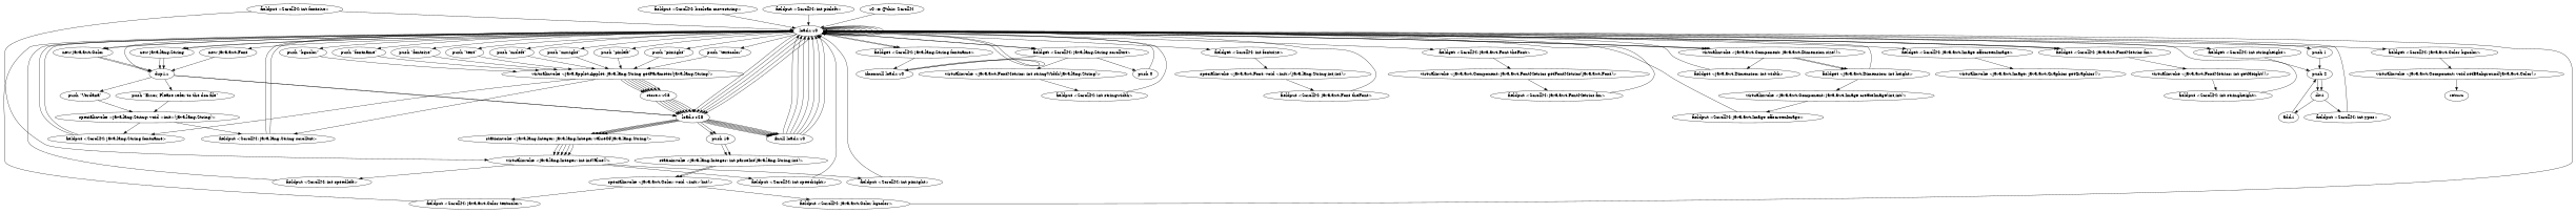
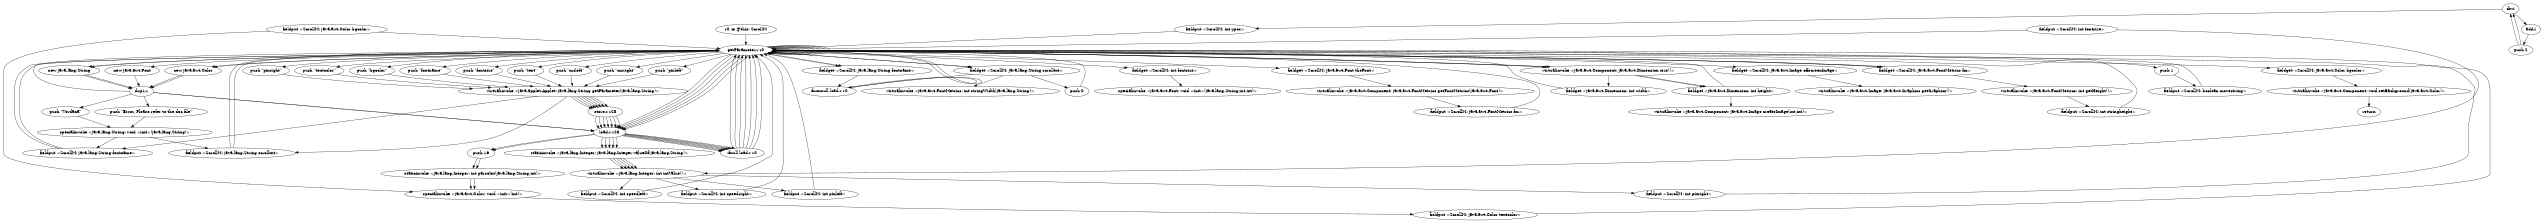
  digraph {
    "r0 := @this: ScrollM"
-   "load.r r0"
+   "load.r r0" [label="getParameter.r r0"]
    "push \"fontname\""
    "fieldget <ScrollM: java.lang.String fontname>"
    "new java.lang.String"
    "push \"fontsize\""
    "load.r r28"
    "new java.awt.Font"
    "fieldget <ScrollM: int fontsize>"
    "fieldget <ScrollM: java.awt.Font theFont>"
    "virtualinvoke <java.awt.Component: java.awt.Dimension size()>"
    "fieldget <ScrollM: java.awt.Image offscreenImage>"
    "push \"text\""
    "fieldget <ScrollM: java.lang.String scrolltxt>"
    "fieldget <ScrollM: java.awt.FontMetrics fm>"
-   "fieldget <ScrollM: int stringheight>"
    "push 1"
    "push \"msleft\""
    "push \"msright\""
    "push \"pixleft\""
    "push \"pixright\""
    "push \"textcolor\""
    "new java.awt.Color"
    "push \"bgcolor\""
    "fieldget <ScrollM: java.awt.Color bgcolor>"
    "virtualinvoke <java.applet.Applet: java.lang.String getParameter(java.lang.String)>"
    "ifnonnull load.r r0"
    "dup1.r"
    "ifnull load.r r0"
    "staticinvoke <java.lang.Integer: java.lang.Integer valueOf(java.lang.String)>"
    "push 16"
    "specialinvoke <java.awt.Font: void <init>(java.lang.String,int,int)>"
    "virtualinvoke <java.awt.Component: java.awt.FontMetrics getFontMetrics(java.awt.Font)>"
    "fieldget <java.awt.Dimension: int width>"
    "fieldget <java.awt.Dimension: int height>"
    "virtualinvoke <java.awt.Image: java.awt.Graphics getGraphics()>"
    "push 0"
    "virtualinvoke <java.awt.FontMetrics: int stringWidth(java.lang.String)>"
    "virtualinvoke <java.awt.FontMetrics: int getHeight()>"
    "push 2"
    "fieldput <ScrollM: boolean movestring>"
    "virtualinvoke <java.awt.Component: void setBackground(java.awt.Color)>"
    "fieldput <ScrollM: java.lang.String fontname>"
    "store.r r28"
    "fieldput <ScrollM: java.lang.String scrolltxt>"
    "push \"Verdana\""
    "push \"Error, Please refer to the doc file\""
    "specialinvoke <java.lang.String: void <init>(java.lang.String)>"
    "virtualinvoke <java.lang.Integer: int intValue()>"
    "staticinvoke <java.lang.Integer: int parseInt(java.lang.String,int)>"
    "fieldput <ScrollM: int speedleft>"
    "fieldput <ScrollM: int speedright>"
    "fieldput <ScrollM: int pixleft>"
    "fieldput <ScrollM: int pixright>"
    "fieldput <ScrollM: int fontsize>"
-   "fieldput <ScrollM: java.awt.Font theFont>"
    "fieldput <ScrollM: java.awt.FontMetrics fm>"
    "virtualinvoke <java.awt.Component: java.awt.Image createImage(int,int)>"
-   "fieldput <ScrollM: java.awt.Image offscreenImage>"
-   "fieldput <ScrollM: int stringwidth>"
    "fieldput <ScrollM: int stringheight>"
    "div.i"
    "add.i"
    "fieldput <ScrollM: int ypos>"
    "specialinvoke <java.awt.Color: void <init>(int)>"
    "fieldput <ScrollM: java.awt.Color textcolor>"
    "fieldput <ScrollM: java.awt.Color bgcolor>"
    return
    "r0 := @this: ScrollM" -> "load.r r0"
    "load.r r0" -> "load.r r0"
    "load.r r0" -> "load.r r0"
    "load.r r0" -> "load.r r0"
    "load.r r0" -> "load.r r0"
    "load.r r0" -> "load.r r0"
    "load.r r0" -> "load.r r0"
    "load.r r0" -> "load.r r0"
    "load.r r0" -> "load.r r0"
    "load.r r0" -> "load.r r0"
    "load.r r0" -> "load.r r0"
    "load.r r0" -> "load.r r0"
    "load.r r0" -> "push \"fontname\""
    "load.r r0" -> "fieldget <ScrollM: java.lang.String fontname>"
    "load.r r0" -> "fieldget <ScrollM: java.lang.String fontname>"
    "load.r r0" -> "new java.lang.String"
    "load.r r0" -> "new java.lang.String"
    "load.r r0" -> "push \"fontsize\""
    "load.r r0" -> "load.r r28"
    "load.r r0" -> "load.r r28"
    "load.r r0" -> "load.r r28"
    "load.r r0" -> "load.r r28"
    "load.r r0" -> "load.r r28"
    "load.r r0" -> "new java.awt.Font"
    "load.r r0" -> "fieldget <ScrollM: int fontsize>"
    "load.r r0" -> "fieldget <ScrollM: java.awt.Font theFont>"
    "load.r r0" -> "virtualinvoke <java.awt.Component: java.awt.Dimension size()>"
    "load.r r0" -> "virtualinvoke <java.awt.Component: java.awt.Dimension size()>"
    "load.r r0" -> "virtualinvoke <java.awt.Component: java.awt.Dimension size()>"
    "load.r r0" -> "fieldget <ScrollM: java.awt.Image offscreenImage>"
    "load.r r0" -> "push \"text\""
    "load.r r0" -> "fieldget <ScrollM: java.lang.String scrolltxt>"
    "load.r r0" -> "fieldget <ScrollM: java.lang.String scrolltxt>"
    "load.r r0" -> "fieldget <ScrollM: java.awt.FontMetrics fm>"
    "load.r r0" -> "fieldget <ScrollM: java.awt.FontMetrics fm>"
-   "load.r r0" -> "fieldget <ScrollM: int stringheight>"
    "load.r r0" -> "push 1"
    "load.r r0" -> "push \"msleft\""
    "load.r r0" -> "push \"msright\""
    "load.r r0" -> "push \"pixleft\""
    "load.r r0" -> "push \"pixright\""
    "load.r r0" -> "push \"textcolor\""
    "load.r r0" -> "new java.awt.Color"
    "load.r r0" -> "new java.awt.Color"
    "load.r r0" -> "push \"bgcolor\""
    "load.r r0" -> "fieldget <ScrollM: java.awt.Color bgcolor>"
    "push \"fontname\"" -> "virtualinvoke <java.applet.Applet: java.lang.String getParameter(java.lang.String)>"
    "fieldget <ScrollM: java.lang.String fontname>" -> "ifnonnull load.r r0"
    "new java.lang.String" -> "dup1.r"
    "new java.lang.String" -> "dup1.r"
    "push \"fontsize\"" -> "virtualinvoke <java.applet.Applet: java.lang.String getParameter(java.lang.String)>"
    "load.r r28" -> "ifnull load.r r0"
    "load.r r28" -> "ifnull load.r r0"
    "load.r r28" -> "ifnull load.r r0"
    "load.r r28" -> "ifnull load.r r0"
    "load.r r28" -> "ifnull load.r r0"
    "load.r r28" -> "ifnull load.r r0"
    "load.r r28" -> "ifnull load.r r0"
    "load.r r28" -> "staticinvoke <java.lang.Integer: java.lang.Integer valueOf(java.lang.String)>"
    "load.r r28" -> "staticinvoke <java.lang.Integer: java.lang.Integer valueOf(java.lang.String)>"
    "load.r r28" -> "staticinvoke <java.lang.Integer: java.lang.Integer valueOf(java.lang.String)>"
    "load.r r28" -> "staticinvoke <java.lang.Integer: java.lang.Integer valueOf(java.lang.String)>"
    "load.r r28" -> "staticinvoke <java.lang.Integer: java.lang.Integer valueOf(java.lang.String)>"
    "load.r r28" -> "push 16"
    "load.r r28" -> "push 16"
    "new java.awt.Font" -> "dup1.r"
    "fieldget <ScrollM: int fontsize>" -> "specialinvoke <java.awt.Font: void <init>(java.lang.String,int,int)>"
    "fieldget <ScrollM: java.awt.Font theFont>" -> "virtualinvoke <java.awt.Component: java.awt.FontMetrics getFontMetrics(java.awt.Font)>"
    "virtualinvoke <java.awt.Component: java.awt.Dimension size()>" -> "fieldget <java.awt.Dimension: int width>"
    "virtualinvoke <java.awt.Component: java.awt.Dimension size()>" -> "fieldget <java.awt.Dimension: int height>"
    "virtualinvoke <java.awt.Component: java.awt.Dimension size()>" -> "fieldget <java.awt.Dimension: int height>"
    "fieldget <ScrollM: java.awt.Image offscreenImage>" -> "virtualinvoke <java.awt.Image: java.awt.Graphics getGraphics()>"
    "push \"text\"" -> "virtualinvoke <java.applet.Applet: java.lang.String getParameter(java.lang.String)>"
    "fieldget <ScrollM: java.lang.String scrolltxt>" -> "ifnonnull load.r r0"
    "fieldget <ScrollM: java.lang.String scrolltxt>" -> "push 0"
    "fieldget <ScrollM: java.lang.String scrolltxt>" -> "virtualinvoke <java.awt.FontMetrics: int stringWidth(java.lang.String)>"
    "fieldget <ScrollM: java.awt.FontMetrics fm>" -> "load.r r0"
    "fieldget <ScrollM: java.awt.FontMetrics fm>" -> "virtualinvoke <java.awt.FontMetrics: int getHeight()>"
-   "fieldget <ScrollM: int stringheight>" -> "push 2"
-   "push 1" -> "push 2"
+   "push 1" -> "fieldput <ScrollM: boolean movestring>"
    "push \"msleft\"" -> "virtualinvoke <java.applet.Applet: java.lang.String getParameter(java.lang.String)>"
    "push \"msright\"" -> "virtualinvoke <java.applet.Applet: java.lang.String getParameter(java.lang.String)>"
    "push \"pixleft\"" -> "virtualinvoke <java.applet.Applet: java.lang.String getParameter(java.lang.String)>"
    "push \"pixright\"" -> "virtualinvoke <java.applet.Applet: java.lang.String getParameter(java.lang.String)>"
    "push \"textcolor\"" -> "virtualinvoke <java.applet.Applet: java.lang.String getParameter(java.lang.String)>"
    "new java.awt.Color" -> "dup1.r"
    "new java.awt.Color" -> "dup1.r"
    "push \"bgcolor\"" -> "virtualinvoke <java.applet.Applet: java.lang.String getParameter(java.lang.String)>"
    "fieldget <ScrollM: java.awt.Color bgcolor>" -> "virtualinvoke <java.awt.Component: void setBackground(java.awt.Color)>"
    "virtualinvoke <java.applet.Applet: java.lang.String getParameter(java.lang.String)>" -> "fieldput <ScrollM: java.lang.String fontname>"
    "virtualinvoke <java.applet.Applet: java.lang.String getParameter(java.lang.String)>" -> "store.r r28"
    "virtualinvoke <java.applet.Applet: java.lang.String getParameter(java.lang.String)>" -> "store.r r28"
    "virtualinvoke <java.applet.Applet: java.lang.String getParameter(java.lang.String)>" -> "store.r r28"
    "virtualinvoke <java.applet.Applet: java.lang.String getParameter(java.lang.String)>" -> "store.r r28"
    "virtualinvoke <java.applet.Applet: java.lang.String getParameter(java.lang.String)>" -> "store.r r28"
    "virtualinvoke <java.applet.Applet: java.lang.String getParameter(java.lang.String)>" -> "store.r r28"
    "virtualinvoke <java.applet.Applet: java.lang.String getParameter(java.lang.String)>" -> "store.r r28"
    "virtualinvoke <java.applet.Applet: java.lang.String getParameter(java.lang.String)>" -> "fieldput <ScrollM: java.lang.String scrolltxt>"
    "ifnonnull load.r r0" -> "load.r r0"
    "ifnonnull load.r r0" -> "load.r r0"
    "dup1.r" -> "load.r r0"
    "dup1.r" -> "load.r r28"
    "dup1.r" -> "load.r r28"
    "dup1.r" -> "push \"Verdana\""
    "dup1.r" -> "push \"Error, Please refer to the doc file\""
    "ifnull load.r r0" -> "load.r r0"
    "ifnull load.r r0" -> "load.r r0"
    "ifnull load.r r0" -> "load.r r0"
    "ifnull load.r r0" -> "load.r r0"
    "ifnull load.r r0" -> "load.r r0"
    "ifnull load.r r0" -> "load.r r0"
    "ifnull load.r r0" -> "load.r r0"
    "staticinvoke <java.lang.Integer: java.lang.Integer valueOf(java.lang.String)>" -> "virtualinvoke <java.lang.Integer: int intValue()>"
    "staticinvoke <java.lang.Integer: java.lang.Integer valueOf(java.lang.String)>" -> "virtualinvoke <java.lang.Integer: int intValue()>"
    "staticinvoke <java.lang.Integer: java.lang.Integer valueOf(java.lang.String)>" -> "virtualinvoke <java.lang.Integer: int intValue()>"
    "staticinvoke <java.lang.Integer: java.lang.Integer valueOf(java.lang.String)>" -> "virtualinvoke <java.lang.Integer: int intValue()>"
    "staticinvoke <java.lang.Integer: java.lang.Integer valueOf(java.lang.String)>" -> "virtualinvoke <java.lang.Integer: int intValue()>"
    "push 16" -> "staticinvoke <java.lang.Integer: int parseInt(java.lang.String,int)>"
    "push 16" -> "staticinvoke <java.lang.Integer: int parseInt(java.lang.String,int)>"
-   "specialinvoke <java.awt.Font: void <init>(java.lang.String,int,int)>" -> "fieldput <ScrollM: java.awt.Font theFont>"
    "virtualinvoke <java.awt.Component: java.awt.FontMetrics getFontMetrics(java.awt.Font)>" -> "fieldput <ScrollM: java.awt.FontMetrics fm>"
    "fieldget <java.awt.Dimension: int width>" -> "load.r r0"
    "fieldget <java.awt.Dimension: int height>" -> "load.r r0"
    "fieldget <java.awt.Dimension: int height>" -> "virtualinvoke <java.awt.Component: java.awt.Image createImage(int,int)>"
    "push 0" -> "load.r r0"
-   "virtualinvoke <java.awt.FontMetrics: int stringWidth(java.lang.String)>" -> "fieldput <ScrollM: int stringwidth>"
    "virtualinvoke <java.awt.FontMetrics: int getHeight()>" -> "fieldput <ScrollM: int stringheight>"
    "push 2" -> "div.i"
    "push 2" -> "div.i"
    "fieldput <ScrollM: boolean movestring>" -> "load.r r0"
    "virtualinvoke <java.awt.Component: void setBackground(java.awt.Color)>" -> return
    "fieldput <ScrollM: java.lang.String fontname>" -> "load.r r0"
    "fieldput <ScrollM: java.lang.String fontname>" -> "load.r r0"
    "store.r r28" -> "load.r r28"
    "store.r r28" -> "load.r r28"
    "store.r r28" -> "load.r r28"
    "store.r r28" -> "load.r r28"
    "store.r r28" -> "load.r r28"
    "store.r r28" -> "load.r r28"
    "store.r r28" -> "load.r r28"
    "fieldput <ScrollM: java.lang.String scrolltxt>" -> "load.r r0"
    "fieldput <ScrollM: java.lang.String scrolltxt>" -> "load.r r0"
    "push \"Verdana\"" -> "specialinvoke <java.lang.String: void <init>(java.lang.String)>"
    "push \"Error, Please refer to the doc file\"" -> "specialinvoke <java.lang.String: void <init>(java.lang.String)>"
    "specialinvoke <java.lang.String: void <init>(java.lang.String)>" -> "fieldput <ScrollM: java.lang.String fontname>"
    "specialinvoke <java.lang.String: void <init>(java.lang.String)>" -> "fieldput <ScrollM: java.lang.String scrolltxt>"
    "virtualinvoke <java.lang.Integer: int intValue()>" -> "fieldput <ScrollM: int speedleft>"
    "virtualinvoke <java.lang.Integer: int intValue()>" -> "fieldput <ScrollM: int speedright>"
+   "virtualinvoke <java.lang.Integer: int intValue()>" -> "fieldput <ScrollM: int pixleft>"
    "virtualinvoke <java.lang.Integer: int intValue()>" -> "fieldput <ScrollM: int pixright>"
    "staticinvoke <java.lang.Integer: int parseInt(java.lang.String,int)>" -> "specialinvoke <java.awt.Color: void <init>(int)>"
    "staticinvoke <java.lang.Integer: int parseInt(java.lang.String,int)>" -> "specialinvoke <java.awt.Color: void <init>(int)>"
    "fieldput <ScrollM: int speedleft>" -> "load.r r0"
    "fieldput <ScrollM: int speedright>" -> "load.r r0"
    "fieldput <ScrollM: int pixleft>" -> "load.r r0"
    "fieldput <ScrollM: int pixright>" -> "load.r r0"
    "fieldput <ScrollM: int fontsize>" -> "load.r r0"
    "fieldput <ScrollM: int fontsize>" -> "virtualinvoke <java.lang.Integer: int intValue()>"
-   "fieldput <ScrollM: java.awt.Font theFont>" -> "load.r r0"
    "fieldput <ScrollM: java.awt.FontMetrics fm>" -> "load.r r0"
-   "virtualinvoke <java.awt.Component: java.awt.Image createImage(int,int)>" -> "fieldput <ScrollM: java.awt.Image offscreenImage>"
-   "fieldput <ScrollM: java.awt.Image offscreenImage>" -> "load.r r0"
-   "fieldput <ScrollM: int stringwidth>" -> "load.r r0"
    "fieldput <ScrollM: int stringheight>" -> "load.r r0"
    "div.i" -> "add.i"
    "div.i" -> "fieldput <ScrollM: int ypos>"
    "add.i" -> "push 2"
    "fieldput <ScrollM: int ypos>" -> "load.r r0"
    "specialinvoke <java.awt.Color: void <init>(int)>" -> "fieldput <ScrollM: java.awt.Color textcolor>"
-   "specialinvoke <java.awt.Color: void <init>(int)>" -> "fieldput <ScrollM: java.awt.Color bgcolor>"
+   "fieldput <ScrollM: java.awt.Color bgcolor>" -> "specialinvoke <java.awt.Color: void <init>(int)>"
    "fieldput <ScrollM: java.awt.Color textcolor>" -> "load.r r0"
    "fieldput <ScrollM: java.awt.Color bgcolor>" -> "load.r r0"
  }
